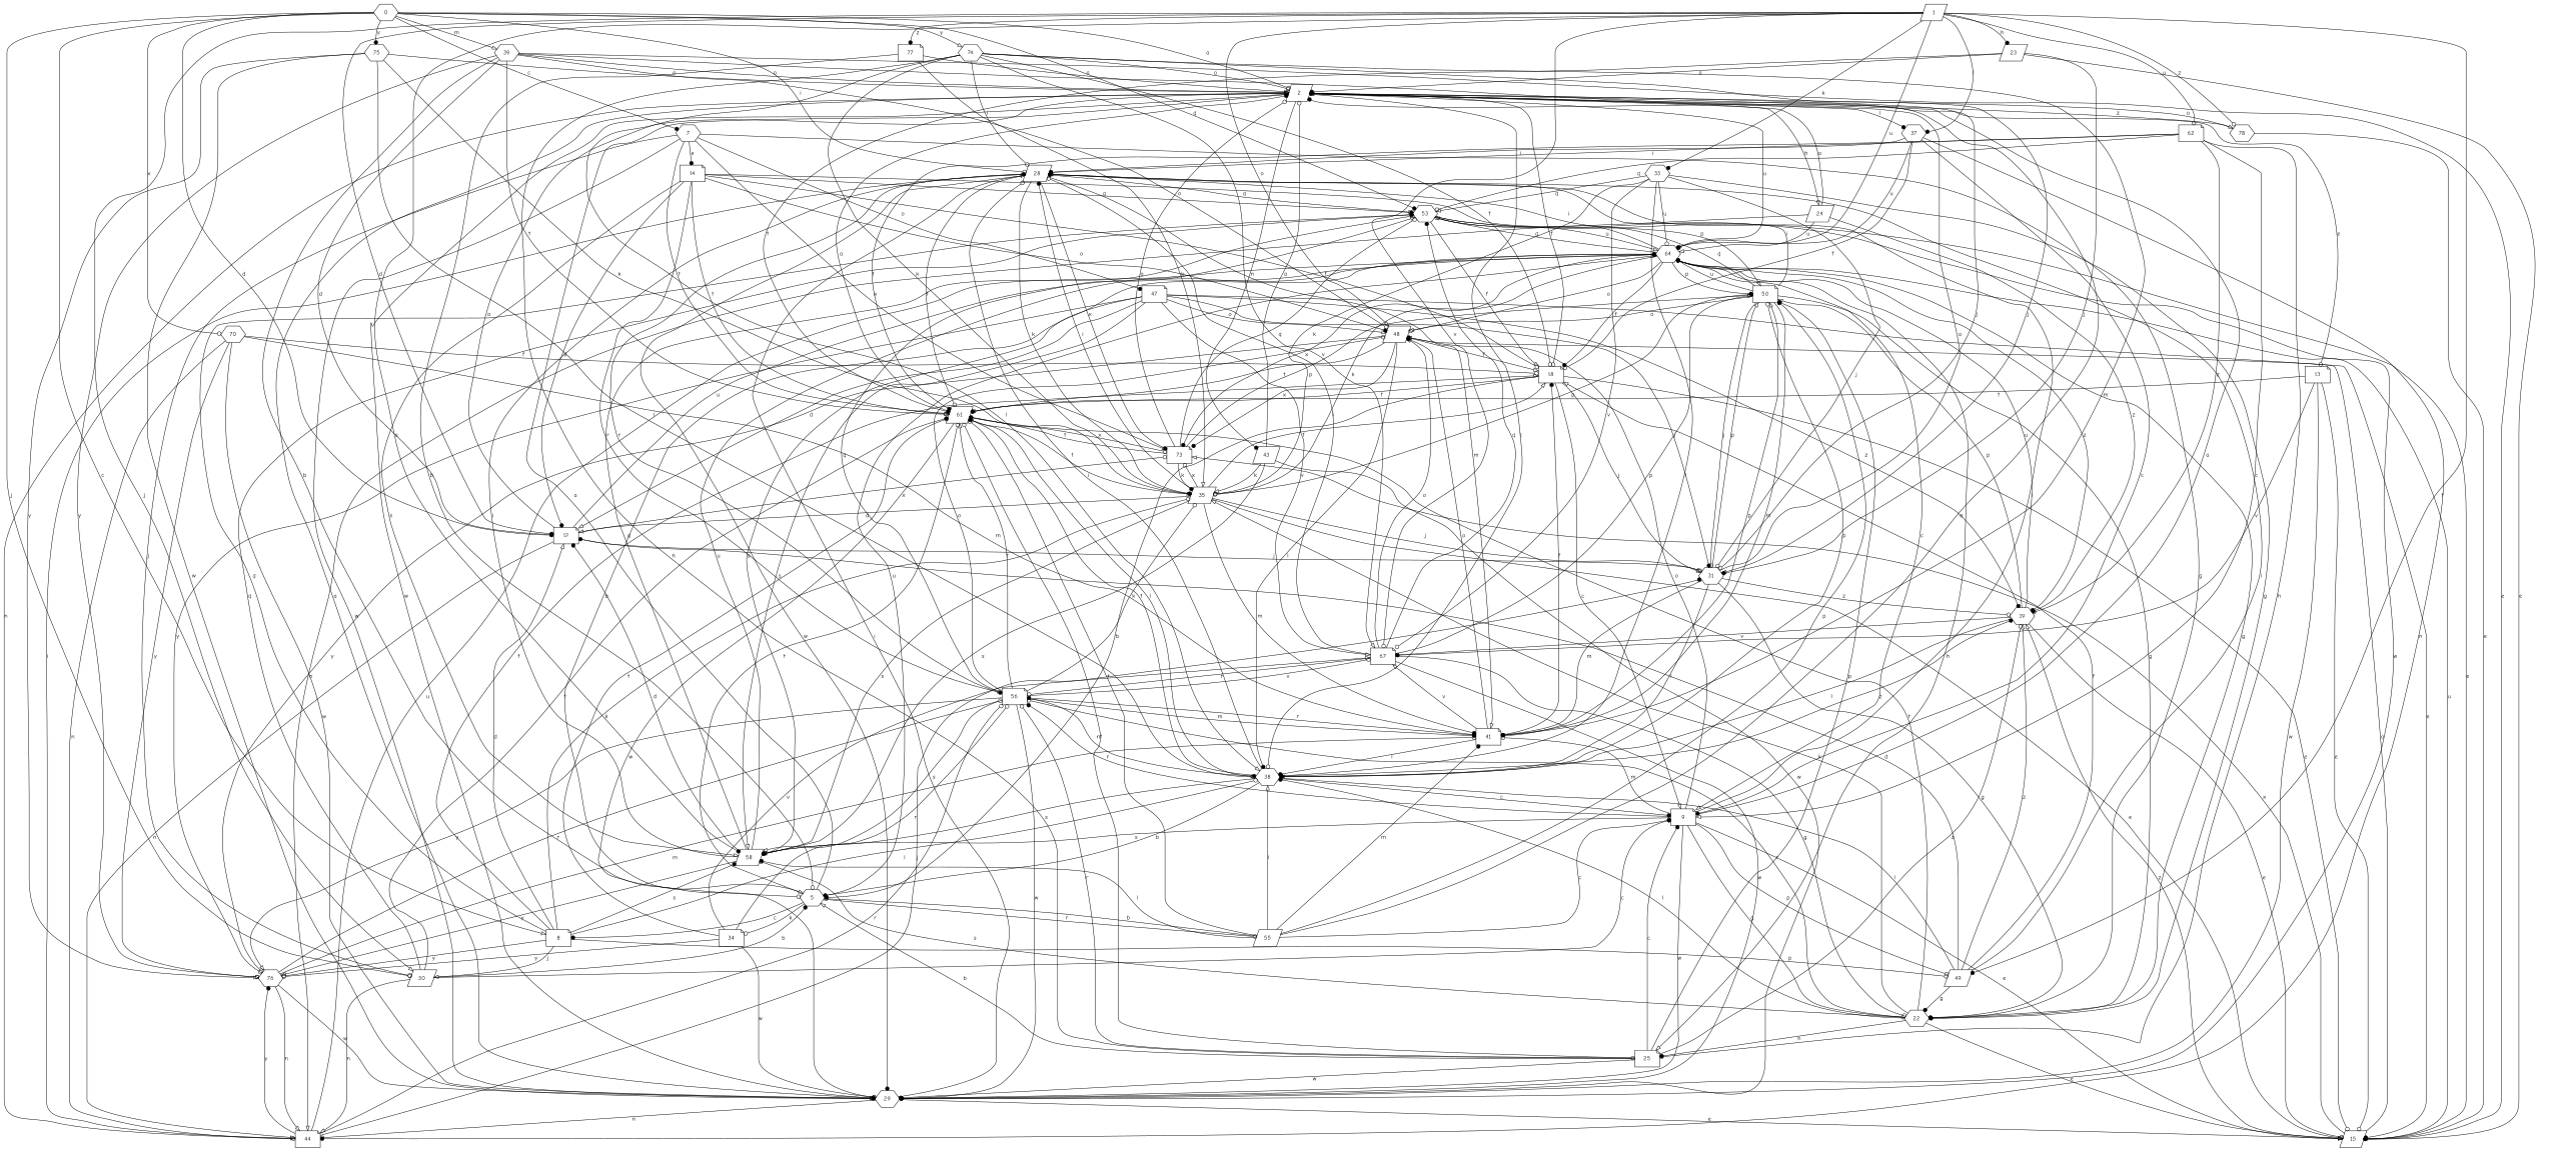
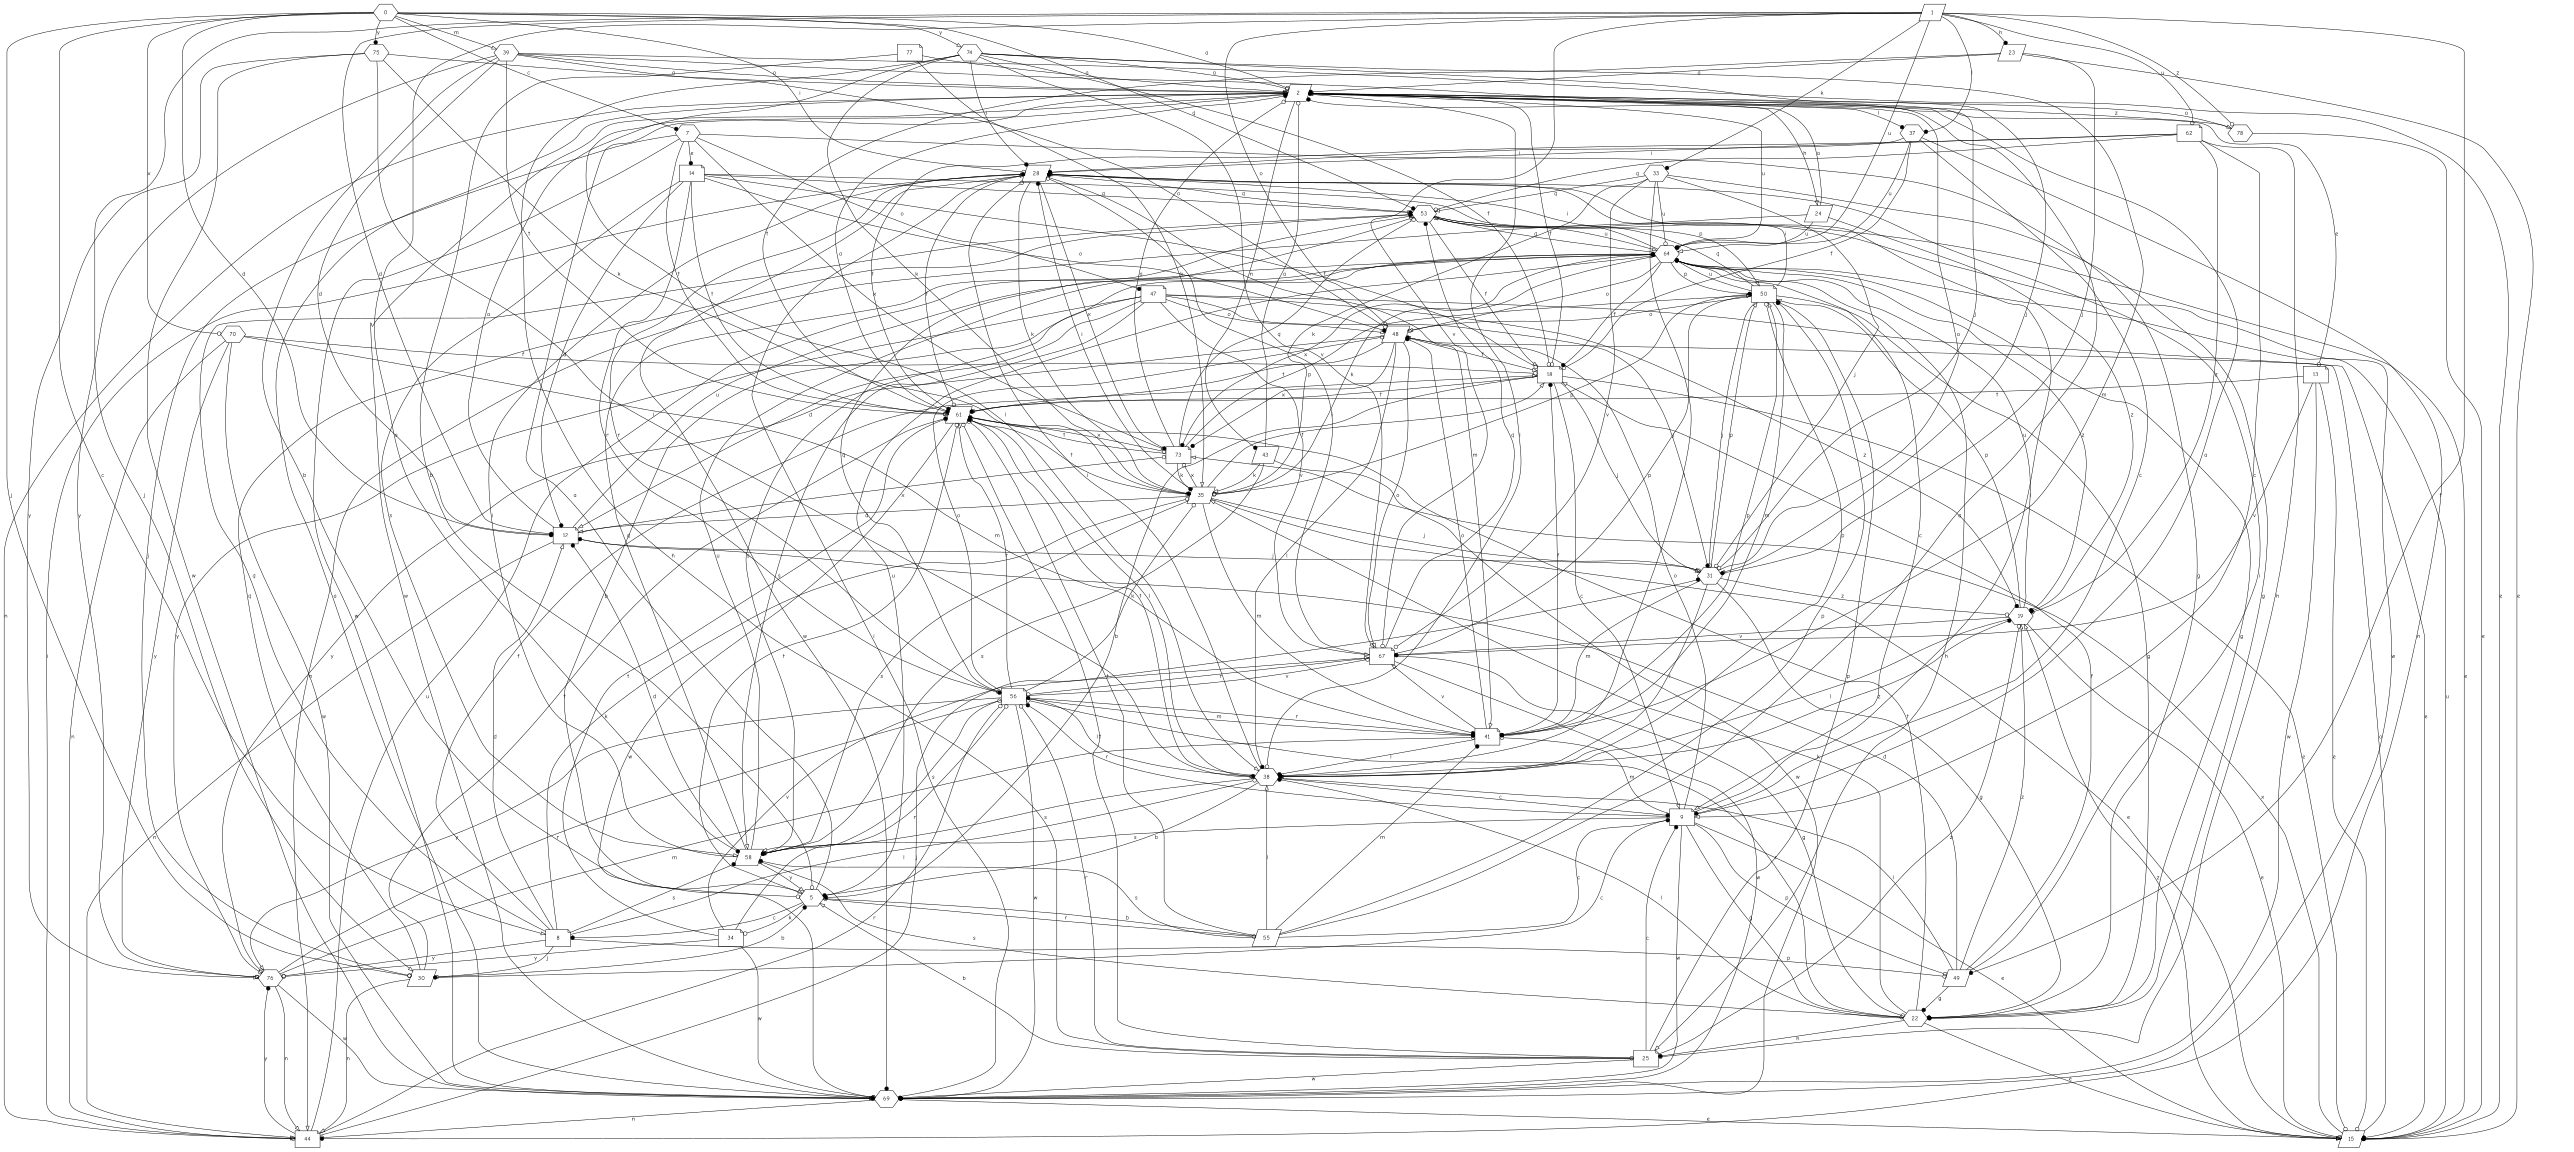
  strict digraph {
    fontname="Comic Neue"
    node [fontname="Comic Neue" shape=hexagon]
    edge [arrowhead=odot fontname="Comic Neue"]
    2 [shape=parallelogram]
    0
    7
    8 [shape=note]
    12 [shape=note]
    28 [shape=parallelogram]
    30 [shape=parallelogram]
    39
    53
    70
    74
    75
    37
    64
    78
    13 [shape=note]
    18 [shape=note]
    24 [shape=parallelogram]
    38
    43 [shape=parallelogram]
    44 [shape=note]
-   69 [label=29]
+   69
    47 [shape=note]
    61 [shape=parallelogram]
    14 [shape=note]
    22
    73 [shape=note]
    49 [shape=parallelogram]
    58 [shape=parallelogram]
    35 [shape=parallelogram]
    76
    31
    41 [shape=note]
    56 [shape=note]
    5
    9 [shape=note]
    48 [shape=parallelogram]
    15 [shape=parallelogram]
    67 [shape=note]
    n40 [label=19]
    25 [shape=note]
    1 [shape=parallelogram]
    23 [shape=parallelogram]
    33
    62 [shape=note]
    77 [shape=note]
    50 [shape=note]
    34 [shape=note]
    55 [shape=parallelogram]
    2 -> 37 [arrowhead=dot label=l]
    2 -> 64 [arrowhead=dot label=u]
    2 -> 78 [arrowhead=onormal label=z]
    2 -> 13 [label=e]
    2 -> 18 [label=f]
    2 -> 24 [arrowhead=onormal label=h]
    2 -> 38 [label=l]
    2 -> 43 [arrowhead=dot label=n]
    2 -> 44 [arrowhead=onormal label=n]
    2 -> 69 [label=w]
    0 -> 2 [label=a]
    0 -> 7 [arrowhead=dot label=c]
    0 -> 8 [arrowhead=onormal label=c]
    0 -> 12 [arrowhead=dot label=d]
    0 -> 28 [label=i]
    0 -> 30 [label=j]
    0 -> 39 [arrowhead=onormal label=m]
    0 -> 53 [arrowhead=dot label=q]
    0 -> 70 [label=x]
    0 -> 74 [arrowhead=onormal label=y]
    0 -> 75 [arrowhead=dot label=y]
    7 -> 30 [label=j]
    7 -> 69 [label=w]
    7 -> 47 [arrowhead=dot label=o]
    7 -> 61 [label=t]
    7 -> 14 [arrowhead=dot label=e]
    7 -> 22 [arrowhead=dot label=g]
    7 -> 73 [arrowhead=onormal label=x]
    8 -> 12 [arrowhead=onormal label=d]
    8 -> 30 [arrowhead=onormal label=j]
    8 -> 53 [arrowhead=dot label=q]
    8 -> 18 [arrowhead=onormal label=f]
    8 -> 38 [label=l]
    8 -> 49 [label=p]
    8 -> 58 [arrowhead=dot label=s]
    8 -> 35 [label=k]
    8 -> 76 [label=y]
    12 -> 2 [label=a]
    12 -> 64 [arrowhead=dot label=u]
    12 -> 44 [arrowhead=onormal label=n]
    12 -> 73 [label=x]
    12 -> 31 [arrowhead=onormal label=j]
    28 -> 53 [arrowhead=onormal label=q]
    28 -> 69 [arrowhead=dot label=w]
    28 -> 61 [label=t]
    28 -> 73 [arrowhead=dot label=x]
    28 -> 35 [label=k]
    28 -> 41 [arrowhead=onormal label=m]
    28 -> 56 [arrowhead=onormal label=r]
    30 -> 53 [label=q]
    30 -> 44 [arrowhead=onormal label=n]
    30 -> 61 [arrowhead=dot label=t]
    30 -> 5 [arrowhead=dot label=b]
-   30 -> 9 [arrowhead=dot label=c]
+   9 -> 30 [arrowhead=dot label=c]
    39 -> 2 [arrowhead=onormal label=a]
    39 -> 12 [label=d]
    39 -> 61 [arrowhead=onormal label=t]
    39 -> 76 [label=y]
    39 -> 31 [label=j]
    39 -> 5 [label=b]
    39 -> 48 [label=o]
    39 -> 15 [label=e]
    53 -> 64 [arrowhead=onormal label=u]
    53 -> 18 [arrowhead=onormal label=f]
    53 -> 69 [label=w]
    53 -> 15 [label=e]
    70 -> 18 [label=f]
    70 -> 44 [label=n]
    70 -> 69 [arrowhead=onormal label=w]
    70 -> 76 [label=y]
    70 -> 41 [arrowhead=dot label=m]
    74 -> 2 [label=a]
-   74 -> 28 [label=i]
+   74 -> 28 [arrowhead=dot label=i]
    74 -> 18 [label=f]
    74 -> 38 [arrowhead=onormal label=l]
    74 -> 35 [arrowhead=dot label=k]
    74 -> 31 [arrowhead=onormal label=j]
    74 -> 41 [arrowhead=dot label=m]
    74 -> 67 [arrowhead=onormal label=v]
    74 -> 25 [label=h]
    75 -> 2 [arrowhead=onormal label=a]
    75 -> 38 [label=l]
    75 -> 69 [arrowhead=onormal label=w]
    75 -> 35 [arrowhead=onormal label=k]
    75 -> 76 [arrowhead=onormal label=y]
    37 -> 28 [arrowhead=dot label=i]
    37 -> 64 [arrowhead=dot label=u]
    37 -> 18 [label=f]
    37 -> 44 [arrowhead=dot label=n]
    37 -> 9 [arrowhead=dot label=c]
    64 -> 28 [arrowhead=dot label=i]
    64 -> 53 [arrowhead=onormal label=q]
    64 -> 18 [arrowhead=dot label=f]
    64 -> 22 [arrowhead=dot label=g]
    64 -> 73 [arrowhead=dot label=x]
    64 -> 58 [arrowhead=onormal label=s]
    64 -> 35 [label=k]
    64 -> 9 [arrowhead=onormal label=c]
    64 -> 48 [label=o]
    64 -> n40 [arrowhead=dot label=z]
    64 -> 25 [arrowhead=onormal label=h]
    64 -> 50 [arrowhead=dot label=p]
    78 -> 2 [arrowhead=onormal label=a]
    78 -> 15 [arrowhead=dot label=e]
    13 -> 69 [label=w]
    13 -> 61 [arrowhead=dot label=t]
    13 -> 15 [label=e]
    13 -> 67 [arrowhead=dot label=v]
    18 -> 61 [arrowhead=onormal label=t]
    18 -> 31 [arrowhead=onormal label=j]
    18 -> 5 [arrowhead=dot label=b]
    18 -> 9 [arrowhead=onormal label=c]
    18 -> 15 [label=e]
    24 -> 2 [label=a]
    24 -> 64 [arrowhead=onormal label=u]
    24 -> 44 [arrowhead=onormal label=n]
    24 -> n40 [arrowhead=dot label=z]
    38 -> 28 [label=i]
    38 -> 61 [arrowhead=onormal label=t]
    38 -> 58 [arrowhead=dot label=s]
    38 -> 5 [arrowhead=dot label=b]
    38 -> 9 [arrowhead=dot label=c]
    38 -> n40 [arrowhead=dot label=z]
    38 -> 50 [label=p]
    43 -> 2 [label=a]
    43 -> 69 [arrowhead=dot label=w]
    43 -> 58 [arrowhead=dot label=s]
    43 -> 35 [arrowhead=onormal label=k]
    44 -> 28 [arrowhead=onormal label=i]
    44 -> 64 [arrowhead=dot label=u]
    44 -> 76 [arrowhead=dot label=y]
    44 -> 31 [arrowhead=dot label=j]
    44 -> 56 [label=r]
    69 -> 2 [arrowhead=onormal label=a]
    69 -> 28 [arrowhead=onormal label=i]
    69 -> 44 [label=n]
    69 -> 15 [arrowhead=onormal label=e]
    47 -> 12 [arrowhead=onormal label=d]
    47 -> 58 [arrowhead=onormal label=s]
    47 -> 76 [label=y]
    47 -> 31 [arrowhead=dot label=j]
    47 -> 5 [arrowhead=onormal label=b]
    47 -> 48 [arrowhead=onormal label=o]
    47 -> 15 [arrowhead=dot label=e]
    47 -> 67 [arrowhead=onormal label=v]
    47 -> n40 [arrowhead=dot label=z]
    61 -> 2 [arrowhead=dot label=a]
    61 -> 38 [arrowhead=onormal label=l]
    61 -> 69 [label=w]
    61 -> 73 [label=x]
    14 -> 12 [arrowhead=dot label=d]
    14 -> 53 [arrowhead=dot label=q]
    14 -> 18 [label=f]
    14 -> 61 [arrowhead=onormal label=t]
    14 -> 58 [arrowhead=onormal label=s]
    14 -> 56 [arrowhead=dot label=r]
    14 -> 48 [arrowhead=dot label=o]
    14 -> 50 [arrowhead=onormal label=p]
    22 -> 38 [arrowhead=dot label=l]
    22 -> 61 [arrowhead=dot label=t]
    22 -> 58 [label=s]
    22 -> 35 [arrowhead=onormal label=k]
    22 -> 56 [label=r]
    22 -> 15 [arrowhead=onormal label=e]
    22 -> 25 [arrowhead=dot label=h]
    73 -> 2 [label=a]
    73 -> 53 [label=q]
    73 -> 61 [label=t]
    73 -> 35 [arrowhead=dot label=k]
    73 -> 50 [arrowhead=onormal label=p]
    49 -> 12 [arrowhead=dot label=d]
    49 -> 28 [arrowhead=onormal label=i]
    49 -> 18 [arrowhead=onormal label=f]
    49 -> 38 [label=l]
    49 -> 22 [arrowhead=dot label=g]
    49 -> n40 [arrowhead=onormal label=z]
    58 -> 12 [arrowhead=dot label=d]
    58 -> 28 [arrowhead=dot label=i]
    58 -> 53 [label=q]
    58 -> 64 [arrowhead=dot label=u]
-   58 -> 76 [arrowhead=onormal label=y]
+   58 -> 5 [arrowhead=onormal label=y]
    35 -> 12 [arrowhead=onormal label=d]
    35 -> 28 [arrowhead=dot label=i]
    35 -> 18 [arrowhead=onormal label=f]
    35 -> 61 [arrowhead=dot label=t]
    35 -> 73 [label=x]
    35 -> 58 [arrowhead=onormal label=s]
    35 -> 31 [label=j]
    35 -> 41 [arrowhead=dot label=m]
    35 -> 15 [label=e]
    35 -> 50 [label=p]
    76 -> 44 [arrowhead=onormal label=n]
    76 -> 69 [arrowhead=dot label=w]
    76 -> 41 [label=m]
    76 -> 56 [label=r]
    31 -> 2 [arrowhead=onormal label=a]
    31 -> 38 [arrowhead=onormal label=l]
    31 -> 22 [label=g]
    31 -> 41 [arrowhead=dot label=m]
    31 -> n40 [label=z]
    31 -> 50 [arrowhead=onormal label=p]
    41 -> 18 [arrowhead=dot label=f]
    41 -> 38 [arrowhead=dot label=l]
    41 -> 56 [arrowhead=dot label=r]
    41 -> 48 [arrowhead=dot label=o]
    41 -> 67 [arrowhead=onormal label=v]
    41 -> 50 [arrowhead=onormal label=p]
    56 -> 53 [arrowhead=onormal label=q]
-   56 -> 38 [arrowhead=dot label=n]
+   56 -> 38 [arrowhead=dot label=l]
    56 -> 69 [label=w]
    56 -> 61 [arrowhead=onormal label=t]
    56 -> 58 [arrowhead=onormal label=s]
    56 -> 35 [label=k]
    56 -> 76 [arrowhead=onormal label=y]
    56 -> 41 [arrowhead=dot label=m]
    56 -> 48 [label=o]
    56 -> 67 [label=v]
    5 -> 2 [arrowhead=dot label=a]
    5 -> 8 [arrowhead=dot label=c]
    5 -> 64 [arrowhead=onormal label=u]
    5 -> 61 [label=t]
    5 -> 34 [label=k]
    5 -> 55 [label=r]
    9 -> 2 [arrowhead=dot label=a]
    9 -> 28 [arrowhead=dot label=i]
    9 -> 69 [arrowhead=dot label=w]
    9 -> 22 [label=g]
    9 -> 49 [label=p]
    9 -> 58 [arrowhead=onormal label=s]
    9 -> 41 [label=m]
    9 -> 56 [arrowhead=dot label=r]
    9 -> 48 [arrowhead=onormal label=o]
    9 -> 15 [arrowhead=onormal label=e]
    48 -> 18 [arrowhead=onormal label=f]
    48 -> 38 [arrowhead=dot label=l]
    48 -> 61 [label=t]
    48 -> 73 [arrowhead=dot label=x]
    48 -> 76 [label=y]
    15 -> 64 [arrowhead=dot label=u]
    15 -> 73 [arrowhead=onormal label=x]
    15 -> 48 [arrowhead=dot label=o]
    15 -> n40 [arrowhead=onormal label=z]
    67 -> 28 [label=i]
    67 -> 53 [arrowhead=dot label=q]
    67 -> 69 [label=w]
    67 -> 22 [label=g]
    67 -> 56 [label=r]
-   67 -> 48 [arrowhead=onormal label=o]
+   48 -> 67 [arrowhead=onormal label=o]
    67 -> 50 [arrowhead=onormal label=p]
    n40 -> 64 [label=u]
    n40 -> 38 [arrowhead=dot label=l]
    n40 -> 15 [label=e]
    n40 -> 67 [label=v]
    n40 -> 50 [arrowhead=onormal label=p]
    25 -> 69 [label=w]
    25 -> 61 [label=t]
    25 -> 56 [label=r]
    25 -> 5 [arrowhead=onormal label=b]
    25 -> 9 [arrowhead=dot label=c]
    25 -> n40 [label=z]
    25 -> 50 [arrowhead=dot label=p]
    1 -> 12 [arrowhead=dot label=d]
    1 -> 30 [arrowhead=onormal label=j]
    1 -> 37 [arrowhead=dot label=l]
    1 -> 64 [arrowhead=onormal label=u]
    1 -> 78 [label=z]
    1 -> 49 [arrowhead=dot label=f]
    1 -> 58 [arrowhead=dot label=s]
    1 -> 48 [arrowhead=onormal label=o]
    1 -> 67 [label=v]
    1 -> 23 [arrowhead=dot label=h]
    1 -> 33 [arrowhead=dot label=k]
    1 -> 62 [label=u]
-   1 -> 77 [arrowhead=dot label=z]
    23 -> 2 [arrowhead=dot label=a]
    23 -> 61 [arrowhead=dot label=t]
    23 -> 31 [arrowhead=dot label=j]
    23 -> 15 [label=e]
    33 -> 53 [arrowhead=onormal label=q]
    33 -> 64 [label=u]
    33 -> 38 [arrowhead=dot label=l]
    33 -> 22 [arrowhead=dot label=g]
    33 -> 35 [label=k]
    33 -> 31 [label=j]
    33 -> 67 [label=v]
    62 -> 28 [arrowhead=dot label=i]
    62 -> 53 [label=q]
    62 -> 61 [arrowhead=dot label=t]
    62 -> 9 [arrowhead=onormal label=c]
    62 -> n40 [label=z]
    62 -> 25 [label=h]
    77 -> 2 [label=a]
    77 -> 35 [arrowhead=onormal label=k]
    77 -> 5 [label=b]
    50 -> 28 [label=i]
    50 -> 53 [label=q]
    50 -> 64 [arrowhead=dot label=u]
    50 -> 22 [label=g]
    50 -> 31 [label=j]
    50 -> 41 [arrowhead=dot label=m]
    50 -> 48 [arrowhead=onormal label=o]
    34 -> 69 [label=w]
    34 -> 61 [label=t]
    34 -> 76 [label=y]
    34 -> 56 [label=r]
    34 -> 67 [arrowhead=onormal label=v]
    55 -> 2 [arrowhead=dot label=a]
    55 -> 38 [arrowhead=onormal label=l]
    55 -> 61 [label=t]
-   55 -> 58 [arrowhead=dot label=l]
+   55 -> 58 [arrowhead=dot label=s]
    55 -> 41 [arrowhead=dot label=m]
    55 -> 5 [label=b]
    55 -> 9 [arrowhead=dot label=c]
    55 -> 50 [arrowhead=dot label=p]
  }
